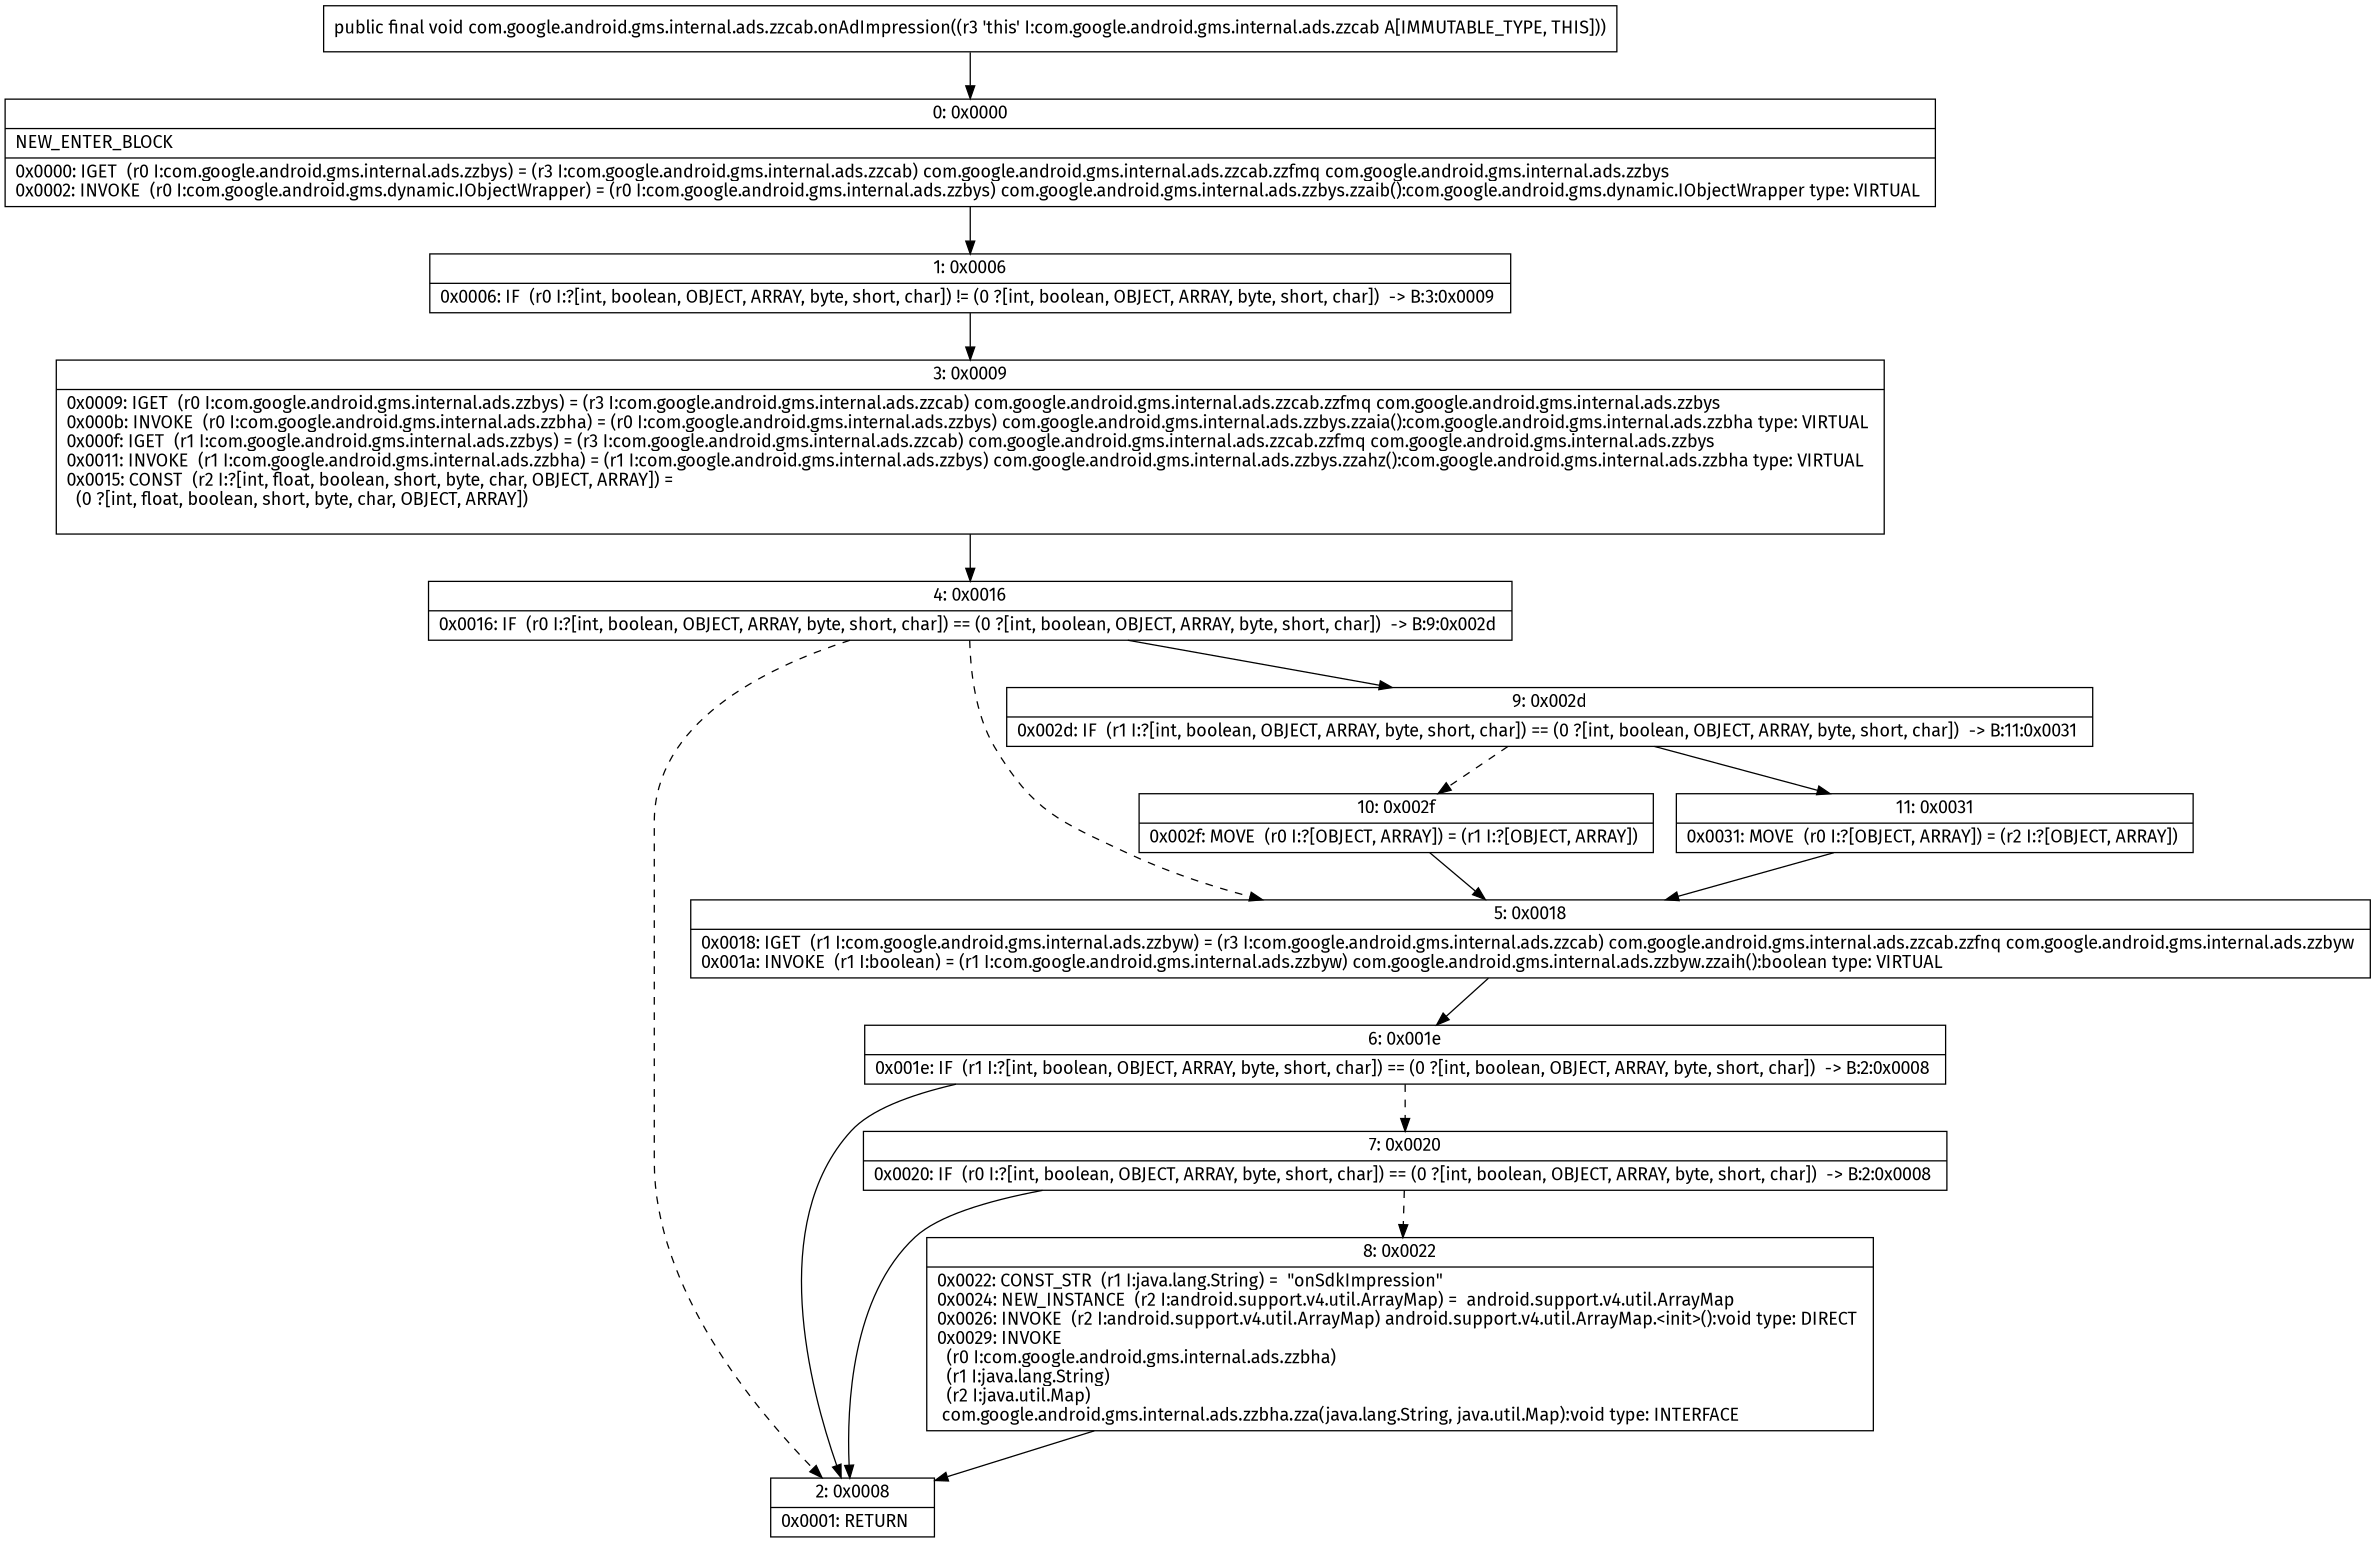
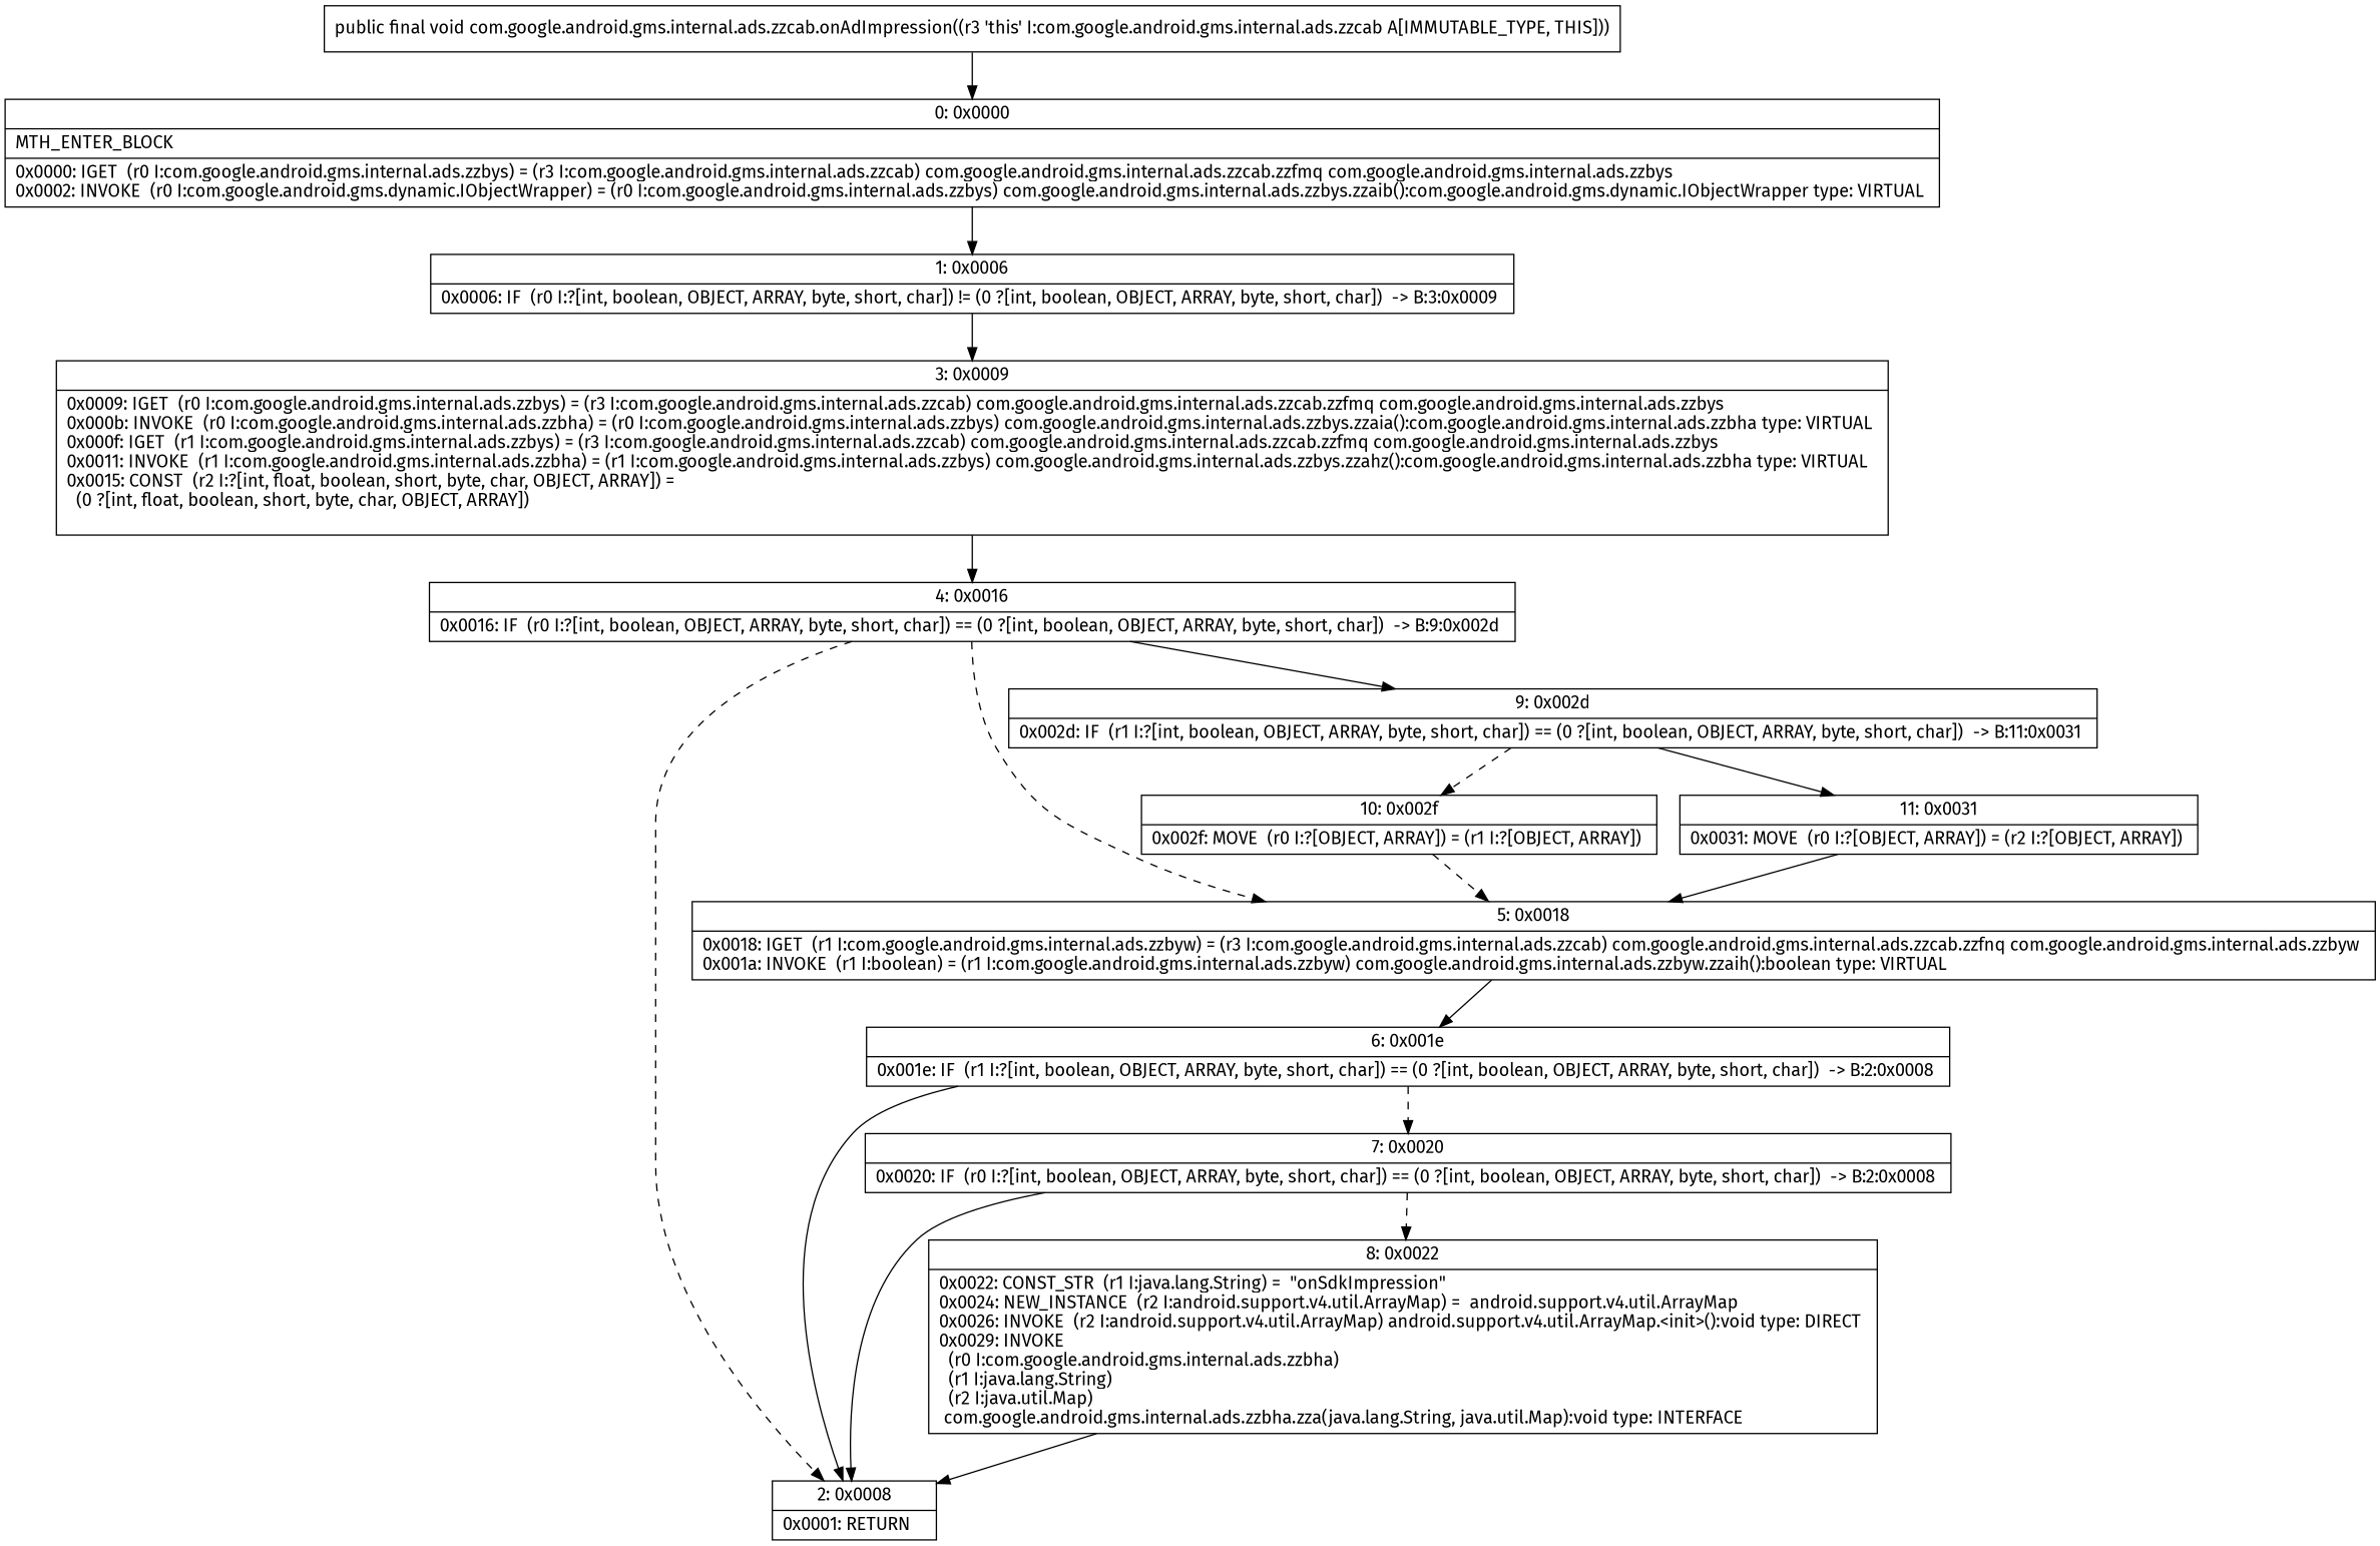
  digraph {
    fontname="Fira Sans"
    node [fontname="Fira Sans" shape=record]
    edge [fontname="Fira Sans"]
-   n1 [label="{0\:\ 0x0000|NEW_ENTER_BLOCK\l|0x0000: IGET  (r0 I:com.google.android.gms.internal.ads.zzbys) = (r3 I:com.google.android.gms.internal.ads.zzcab) com.google.android.gms.internal.ads.zzcab.zzfmq com.google.android.gms.internal.ads.zzbys \l0x0002: INVOKE  (r0 I:com.google.android.gms.dynamic.IObjectWrapper) = (r0 I:com.google.android.gms.internal.ads.zzbys) com.google.android.gms.internal.ads.zzbys.zzaib():com.google.android.gms.dynamic.IObjectWrapper type: VIRTUAL \l}"]
+   n1 [label="{0\:\ 0x0000|MTH_ENTER_BLOCK\l|0x0000: IGET  (r0 I:com.google.android.gms.internal.ads.zzbys) = (r3 I:com.google.android.gms.internal.ads.zzcab) com.google.android.gms.internal.ads.zzcab.zzfmq com.google.android.gms.internal.ads.zzbys \l0x0002: INVOKE  (r0 I:com.google.android.gms.dynamic.IObjectWrapper) = (r0 I:com.google.android.gms.internal.ads.zzbys) com.google.android.gms.internal.ads.zzbys.zzaib():com.google.android.gms.dynamic.IObjectWrapper type: VIRTUAL \l}"]
    n2 [label="{1\:\ 0x0006|0x0006: IF  (r0 I:?[int, boolean, OBJECT, ARRAY, byte, short, char]) != (0 ?[int, boolean, OBJECT, ARRAY, byte, short, char])  \-\> B:3:0x0009 \l}"]
    n3 [label="{3\:\ 0x0009|0x0009: IGET  (r0 I:com.google.android.gms.internal.ads.zzbys) = (r3 I:com.google.android.gms.internal.ads.zzcab) com.google.android.gms.internal.ads.zzcab.zzfmq com.google.android.gms.internal.ads.zzbys \l0x000b: INVOKE  (r0 I:com.google.android.gms.internal.ads.zzbha) = (r0 I:com.google.android.gms.internal.ads.zzbys) com.google.android.gms.internal.ads.zzbys.zzaia():com.google.android.gms.internal.ads.zzbha type: VIRTUAL \l0x000f: IGET  (r1 I:com.google.android.gms.internal.ads.zzbys) = (r3 I:com.google.android.gms.internal.ads.zzcab) com.google.android.gms.internal.ads.zzcab.zzfmq com.google.android.gms.internal.ads.zzbys \l0x0011: INVOKE  (r1 I:com.google.android.gms.internal.ads.zzbha) = (r1 I:com.google.android.gms.internal.ads.zzbys) com.google.android.gms.internal.ads.zzbys.zzahz():com.google.android.gms.internal.ads.zzbha type: VIRTUAL \l0x0015: CONST  (r2 I:?[int, float, boolean, short, byte, char, OBJECT, ARRAY]) = \l  (0 ?[int, float, boolean, short, byte, char, OBJECT, ARRAY])\l \l}"]
    n4 [label="{2\:\ 0x0008|0x0001: RETURN   \l}"]
    n5 [label="{4\:\ 0x0016|0x0016: IF  (r0 I:?[int, boolean, OBJECT, ARRAY, byte, short, char]) == (0 ?[int, boolean, OBJECT, ARRAY, byte, short, char])  \-\> B:9:0x002d \l}"]
    n6 [label="{5\:\ 0x0018|0x0018: IGET  (r1 I:com.google.android.gms.internal.ads.zzbyw) = (r3 I:com.google.android.gms.internal.ads.zzcab) com.google.android.gms.internal.ads.zzcab.zzfnq com.google.android.gms.internal.ads.zzbyw \l0x001a: INVOKE  (r1 I:boolean) = (r1 I:com.google.android.gms.internal.ads.zzbyw) com.google.android.gms.internal.ads.zzbyw.zzaih():boolean type: VIRTUAL \l}"]
    n7 [label="{9\:\ 0x002d|0x002d: IF  (r1 I:?[int, boolean, OBJECT, ARRAY, byte, short, char]) == (0 ?[int, boolean, OBJECT, ARRAY, byte, short, char])  \-\> B:11:0x0031 \l}"]
    n8 [label="{6\:\ 0x001e|0x001e: IF  (r1 I:?[int, boolean, OBJECT, ARRAY, byte, short, char]) == (0 ?[int, boolean, OBJECT, ARRAY, byte, short, char])  \-\> B:2:0x0008 \l}"]
    n9 [label="{10\:\ 0x002f|0x002f: MOVE  (r0 I:?[OBJECT, ARRAY]) = (r1 I:?[OBJECT, ARRAY]) \l}"]
    n10 [label="{11\:\ 0x0031|0x0031: MOVE  (r0 I:?[OBJECT, ARRAY]) = (r2 I:?[OBJECT, ARRAY]) \l}"]
    n11 [label="{7\:\ 0x0020|0x0020: IF  (r0 I:?[int, boolean, OBJECT, ARRAY, byte, short, char]) == (0 ?[int, boolean, OBJECT, ARRAY, byte, short, char])  \-\> B:2:0x0008 \l}"]
    n12 [label="{8\:\ 0x0022|0x0022: CONST_STR  (r1 I:java.lang.String) =  \"onSdkImpression\" \l0x0024: NEW_INSTANCE  (r2 I:android.support.v4.util.ArrayMap) =  android.support.v4.util.ArrayMap \l0x0026: INVOKE  (r2 I:android.support.v4.util.ArrayMap) android.support.v4.util.ArrayMap.\<init\>():void type: DIRECT \l0x0029: INVOKE  \l  (r0 I:com.google.android.gms.internal.ads.zzbha)\l  (r1 I:java.lang.String)\l  (r2 I:java.util.Map)\l com.google.android.gms.internal.ads.zzbha.zza(java.lang.String, java.util.Map):void type: INTERFACE \l}"]
    n13 [label="{public final void com.google.android.gms.internal.ads.zzcab.onAdImpression((r3 'this' I:com.google.android.gms.internal.ads.zzcab A[IMMUTABLE_TYPE, THIS])) }"]
    n1 -> n2
    n2 -> n3
    n3 -> n5
    n5 -> n4 [style=dashed]
    n5 -> n6 [style=dashed]
    n5 -> n7
    n6 -> n8
    n7 -> n9 [style=dashed]
    n7 -> n10
    n8 -> n4
    n8 -> n11 [style=dashed]
-   n9 -> n6
+   n9 -> n6 [style=dashed]
    n10 -> n6
    n11 -> n4
    n11 -> n12 [style=dashed]
    n12 -> n4
    n13 -> n1
  }
